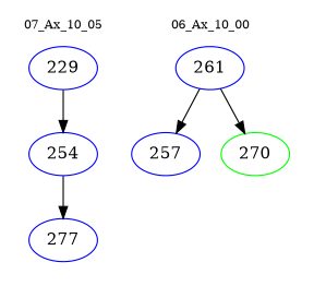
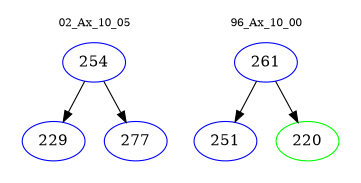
  digraph {
    node [color=blue]
    edge [color=black]
    n1 [label=254]
    n2 [label=229]
    n3 [label=277]
    n4 [label=261]
-   n5 [label=257]
-   n6 [color=green label=270]
+   n5 [label=251]
+   n6 [color=green label=220]
    subgraph cluster_1 {
      color=white
      fontsize=10
-     label="07_Ax_10_05"
+     label="02_Ax_10_05"
      n1
      n2
      n3
    }
    subgraph cluster_2 {
      color=white
      fontsize=10
-     label="06_Ax_10_00"
+     label="96_Ax_10_00"
      n4
      n5
      n6
    }
-   n2 -> n1
+   n1 -> n2
    n1 -> n3
    n4 -> n5
    n4 -> n6
  }
